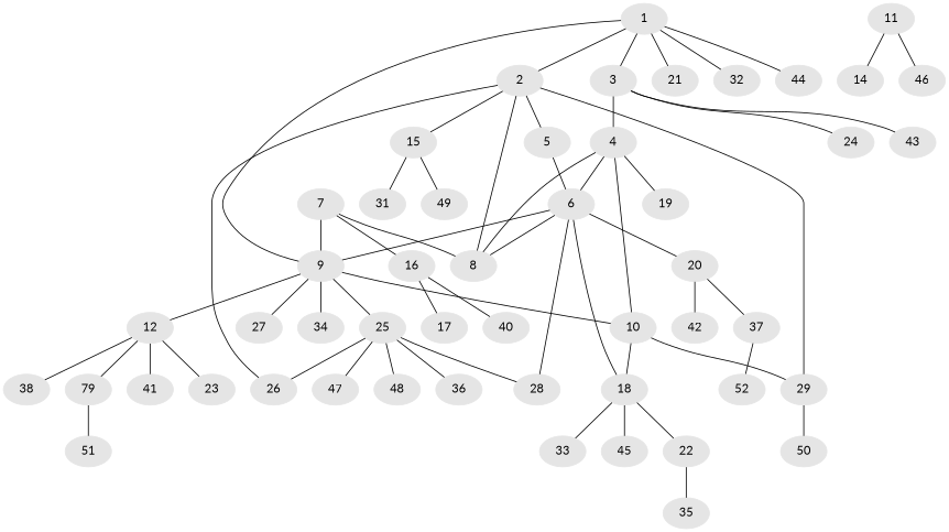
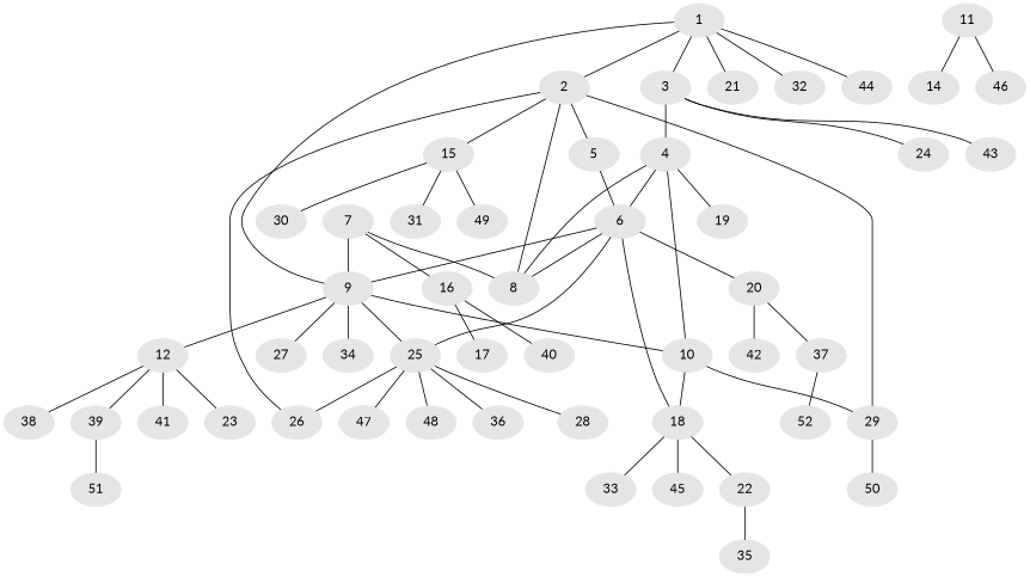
  graph {
    fontname=Lato
    node [color=gray90 fontname=Lato style=filled]
    edge [fontname=Lato]
    1
    2
    3
    9
    21
    32
    44
    5
    8
    15
    26
    29
    4
    24
    43
    10
    25
    12
    27
    34
    6
+   30
    31
    49
    50
    19
    18
    20
    11
    14
    46
    22
    33
    45
    37
    42
    28
    36
    47
    48
    7
    16
    17
    40
    23
    38
-   39 [label=79]
+   39
    41
    51
    35
    52
    1 -- 2
    1 -- 3
    1 -- 9
    1 -- 21
    1 -- 32
    1 -- 44
    2 -- 5
    2 -- 8
    2 -- 15
    2 -- 26
    2 -- 29
    3 -- 4
    3 -- 24
    3 -- 43
    9 -- 10
    9 -- 25
    9 -- 12
    9 -- 27
    9 -- 34
    5 -- 6
+   15 -- 30
    15 -- 31
    15 -- 49
    29 -- 50
    4 -- 8
    4 -- 10
    4 -- 6
    4 -- 19
    10 -- 29
    10 -- 18
    25 -- 26
    25 -- 28
    25 -- 36
    25 -- 47
    25 -- 48
    12 -- 23
    12 -- 38
    12 -- 39
    12 -- 41
    6 -- 9
    6 -- 8
-   6 -- 28
+   6 -- 25
    6 -- 18
    6 -- 20
    18 -- 22
    18 -- 33
    18 -- 45
    20 -- 37
    20 -- 42
    11 -- 14
    11 -- 46
    22 -- 35
    37 -- 52
    7 -- 9
    7 -- 8
    7 -- 16
    16 -- 17
    16 -- 40
    39 -- 51
  }
